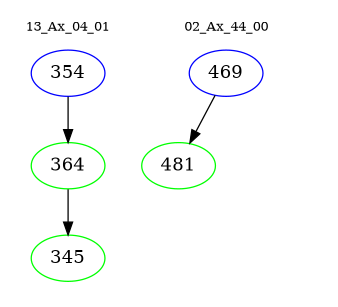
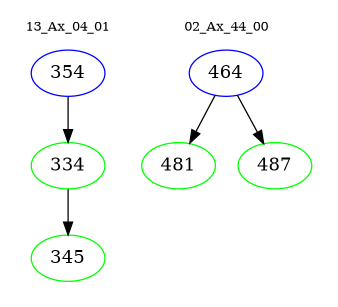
  digraph {
    node [color=green]
    edge [color=black]
    n1 [color=blue label=354]
    n2 [label=345]
-   n3 [label=364]
-   n4 [color=blue label=469]
+   n3 [label=334]
+   n4 [color=blue label=464]
    n5 [label=481]
+   n6 [label=487]
    subgraph cluster_1 {
      color=white
      fontsize=10
      label="13_Ax_04_01"
      n1
      n2
      n3
    }
    subgraph cluster_2 {
      color=white
      fontsize=10
      label="02_Ax_44_00"
      n4
      n5
+     n6
    }
    n1 -> n3
    n3 -> n2
    n4 -> n5
+   n4 -> n6
  }
